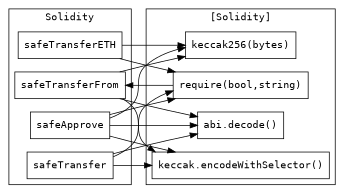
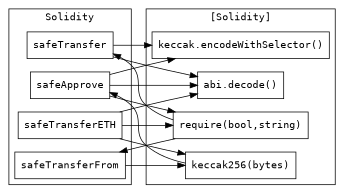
  strict digraph {
    fontname="DejaVu Sans Mono"
    rankdir=LR
    node [fontname="DejaVu Sans Mono" shape=box]
    edge [fontname="DejaVu Sans Mono"]
    n1 [label=safeTransfer]
    n2 [label=safeTransferETH]
    n3 [label=safeTransferFrom]
    n4 [label=safeApprove]
    "keccak256(bytes)"
    "require(bool,string)"
    n7 [label="keccak.encodeWithSelector()"]
    "abi.decode()"
    subgraph cluster_1 {
      label=Solidity
      n1
      n2
      n3
      n4
    }
    subgraph cluster_2 {
      label="[Solidity]"
      "keccak256(bytes)"
      "require(bool,string)"
      n7
      "abi.decode()"
    }
-   n1 -> "require(bool,string)"
+   "require(bool,string)" -> n1
    n1 -> n7
    n1 -> "abi.decode()"
    n2 -> "keccak256(bytes)"
    n2 -> "require(bool,string)"
    n3 -> "keccak256(bytes)"
-   n3 -> n7
-   n3 -> "abi.decode()"
-   n4 -> "keccak256(bytes)"
+   n2 -> "abi.decode()"
+   "keccak256(bytes)" -> n4
    n4 -> "require(bool,string)"
    n4 -> n7
    n4 -> "abi.decode()"
    "require(bool,string)" -> n3
  }
